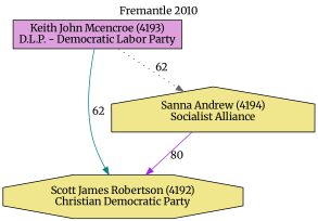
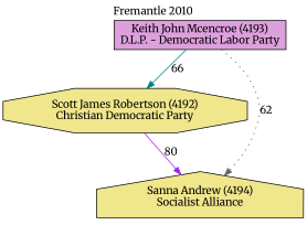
  digraph {
    fontname=Merriweather
    label="Fremantle 2010"
    labelloc=t
    mclimit=10
    node [fillcolor=khaki fontname=Merriweather style=filled]
    edge [fontname=Merriweather style=solid]
    n1 [label="Scott James Robertson (4192)\nChristian Democratic Party" shape=octagon]
    n2 [label="Sanna Andrew (4194)\nSocialist Alliance" shape=house]
    n3 [fillcolor=plum label="Keith John Mcencroe (4193)\nD.L.P. - Democratic Labor Party" shape=box]
-   n2 -> n1 [color=purple label=80]
-   n3 -> n1 [color=teal label=62]
+   n1 -> n2 [color=purple label=80]
+   n3 -> n1 [color=teal label=66]
    n3 -> n2 [color=gray40 label=62 style=dotted]
  }
